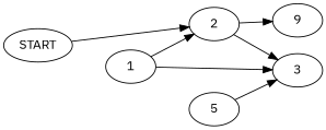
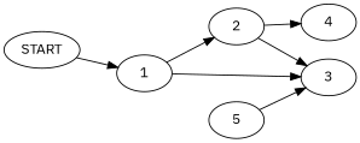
  digraph {
    fontname="IBM Plex Sans"
    rankdir=LR
    node [fontname="IBM Plex Sans"]
    edge [fontname="IBM Plex Sans"]
    n1 [label=START]
    1
    2
    3
-   4 [label=9]
+   4
    5
-   n1 -> 2
+   n1 -> 1
    1 -> 2
    1 -> 3
    2 -> 3
    2 -> 4
    5 -> 3
  }
